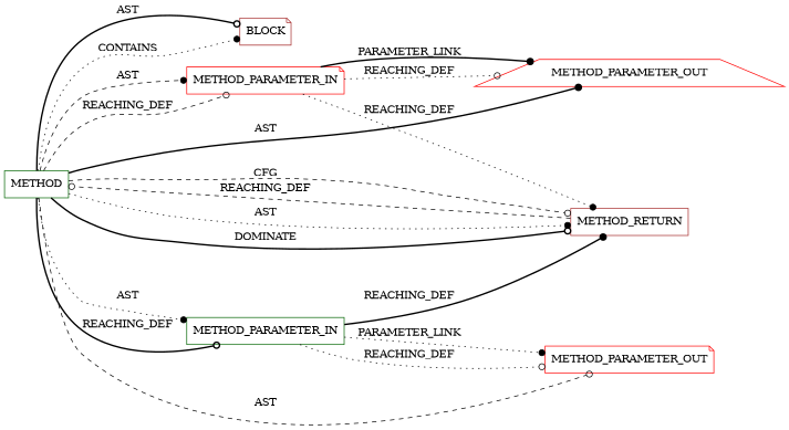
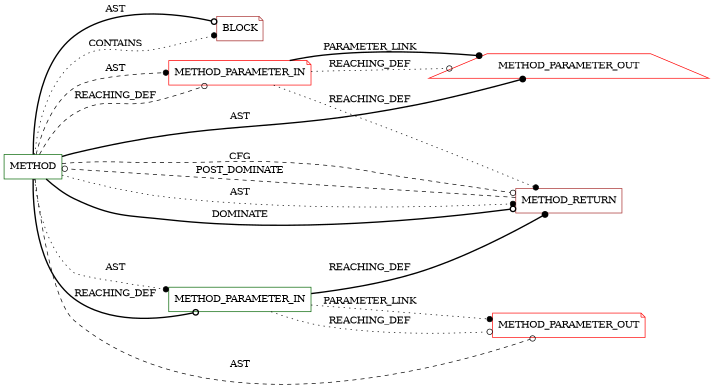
  digraph {
    rankdir=LR
    node [CODE="<empty>" ORDER=1 TYPE_FULL_NAME=ANY color=red shape=note EVALUATION_STRATEGY=BY_VALUE IS_VARIADIC=false]
    edge [arrowhead=dot style=dotted]
    n1 [ARGUMENT_INDEX=1 color=brown label=BLOCK EVALUATION_STRATEGY="" IS_VARIADIC=""]
    n2 [CODE=p1 INDEX=1 NAME=p1 label=METHOD_PARAMETER_IN]
    n3 [CODE=RET ORDER=2 color=brown label=METHOD_RETURN shape=box IS_VARIADIC=""]
    n4 [CODE=p1 INDEX=1 NAME=p1 label=METHOD_PARAMETER_OUT shape=trapezium]
    n5 [AST_PARENT_FULL_NAME="<global>" AST_PARENT_TYPE=NAMESPACE_BLOCK FILENAME="<empty>" FULL_NAME=skb_push IS_EXTERNAL=true NAME=skb_push ORDER=0 color=darkgreen label=METHOD shape=box TYPE_FULL_NAME="" EVALUATION_STRATEGY="" IS_VARIADIC=""]
    n6 [CODE=p2 INDEX=2 NAME=p2 ORDER=2 label=METHOD_PARAMETER_OUT]
    n7 [CODE=p2 INDEX=2 NAME=p2 ORDER=2 color=darkgreen label=METHOD_PARAMETER_IN shape=box]
    n2 -> n3 [VARIABLE=p1 label=REACHING_DEF]
    n2 -> n4 [label=PARAMETER_LINK style=bold]
    n2 -> n4 [VARIABLE=p1 arrowhead=odot label=REACHING_DEF]
-   n3 -> n5 [arrowhead=odot label=REACHING_DEF style=dashed]
+   n3 -> n5 [arrowhead=odot label=POST_DOMINATE style=dashed]
    n5 -> n1 [arrowhead=odot label=AST style=bold]
    n5 -> n1 [label=CONTAINS]
    n5 -> n2 [label=AST style=dashed]
    n5 -> n2 [arrowhead=odot label=REACHING_DEF style=dashed]
    n5 -> n3 [label=AST]
    n5 -> n3 [arrowhead=odot label=DOMINATE style=bold]
    n5 -> n3 [arrowhead=odot label=CFG style=dashed]
    n5 -> n4 [label=AST style=bold]
    n5 -> n6 [arrowhead=odot label=AST style=dashed]
    n5 -> n7 [arrowhead=odot label=REACHING_DEF style=bold]
    n5 -> n7 [label=AST]
    n7 -> n3 [VARIABLE=p2 label=REACHING_DEF style=bold]
    n7 -> n6 [label=PARAMETER_LINK]
    n7 -> n6 [VARIABLE=p2 arrowhead=odot label=REACHING_DEF]
  }
